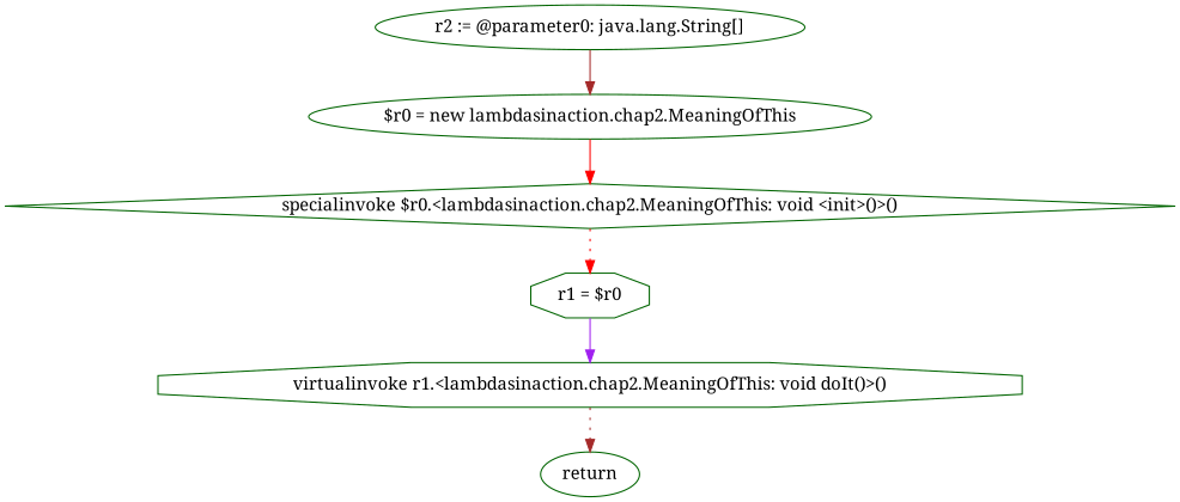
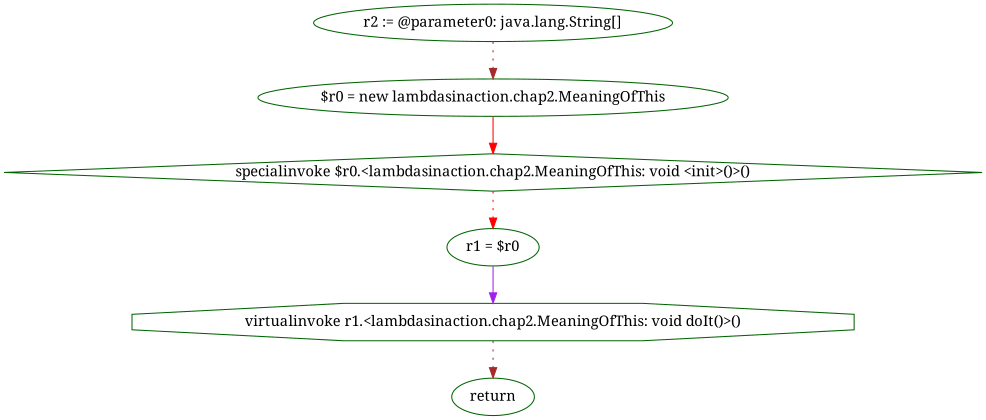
  digraph {
    fontname="Noto Serif"
    node [color=darkgreen fontname="Noto Serif" shape=ellipse]
    edge [color=brown fontname="Noto Serif" style=dotted]
    "r2 := @parameter0: java.lang.String[]"
    "$r0 = new lambdasinaction.chap2.MeaningOfThis"
    "specialinvoke $r0.<lambdasinaction.chap2.MeaningOfThis: void <init>()>()" [shape=diamond]
-   "r1 = $r0" [shape=octagon]
+   "r1 = $r0"
    "virtualinvoke r1.<lambdasinaction.chap2.MeaningOfThis: void doIt()>()" [shape=octagon]
    return
-   "r2 := @parameter0: java.lang.String[]" -> "$r0 = new lambdasinaction.chap2.MeaningOfThis" [style=solid]
+   "r2 := @parameter0: java.lang.String[]" -> "$r0 = new lambdasinaction.chap2.MeaningOfThis"
    "$r0 = new lambdasinaction.chap2.MeaningOfThis" -> "specialinvoke $r0.<lambdasinaction.chap2.MeaningOfThis: void <init>()>()" [color=red style=solid]
    "specialinvoke $r0.<lambdasinaction.chap2.MeaningOfThis: void <init>()>()" -> "r1 = $r0" [color=red]
    "r1 = $r0" -> "virtualinvoke r1.<lambdasinaction.chap2.MeaningOfThis: void doIt()>()" [color=purple style=solid]
    "virtualinvoke r1.<lambdasinaction.chap2.MeaningOfThis: void doIt()>()" -> return
  }
